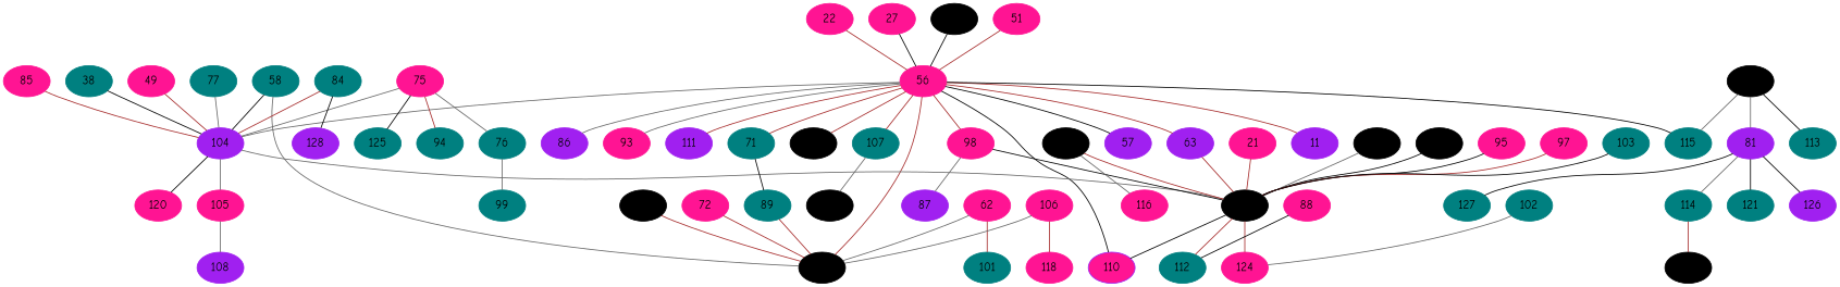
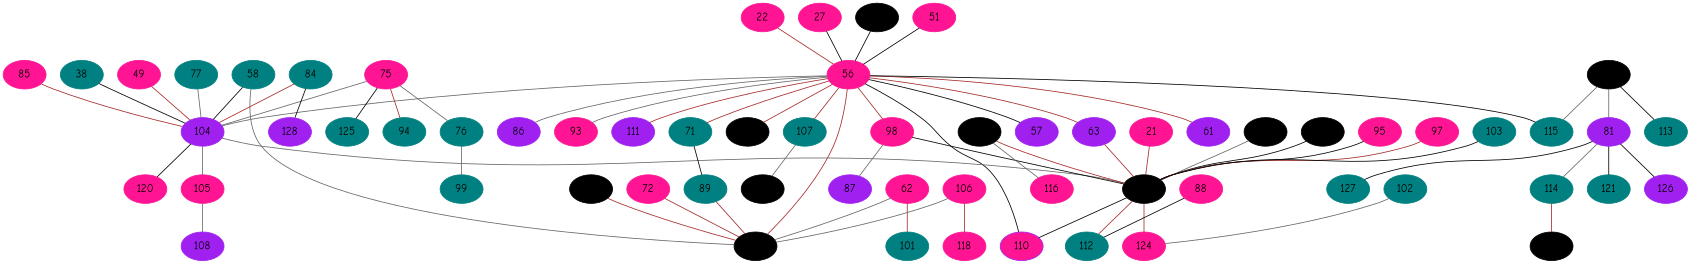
  graph {
    fontname="Comic Neue"
    node [color=deeppink fontname="Comic Neue" style=filled]
    edge [color=brown fontname="Comic Neue"]
    109 [color=black super="+44+79"]
    110 [color=purple fillcolor=deeppink super="+90+53"]
    112 [color=teal super="+83"]
    124 [super="+42+100"]
    21
    56 [super="+14+36+43+17"]
    104 [color=purple super="+52+33+80"]
    57 [color=purple]
-   61 [color=purple label=11]
+   61 [color=purple]
    63 [color=purple super="+28"]
    71 [color=teal super="+64"]
    86 [color=purple]
    93 [super="+35"]
    107 [color=teal super="+96"]
    111 [color=purple]
    115 [color=teal super="+65"]
    119 [color=black]
    123 [color=black super="+18+39+40"]
    98
    22
    27
    37 [color=black]
    105
    120
    38 [color=teal]
    45 [color=black]
    49
    51
    89 [color=teal]
    81 [color=purple super="+23+67+34+32"]
    114 [color=teal super="+82"]
    121 [color=teal super="+62"]
    126 [color=purple]
    127 [color=teal]
    117 [color=black]
    58 [color=teal]
    72
    73 [color=black]
    74 [color=black super="+60"]
    113 [color=teal]
    75
    76 [color=teal]
    94 [color=teal]
    125 [color=teal]
    99 [color=teal]
    77 [color=teal]
    78 [color=black super="+66+70"]
    116
    87 [color=purple]
    122 [color=black]
    84 [color=teal]
    128 [color=purple]
    85 [super="+48"]
    88
    91 [color=black]
    n56 [label=62]
    101 [color=teal]
    95
    97
    102 [color=teal]
    103 [color=teal]
    108 [color=purple]
    106
    118
    109 -- 110 [color=black]
    109 -- 112
    109 -- 124 [weight=4]
    21 -- 109
    56 -- 110 [color=black weight=2]
    56 -- 104 [color=gray40 weight=2]
    56 -- 57 [color=black]
    56 -- 61
    56 -- 63
    56 -- 71
    56 -- 86 [color=gray40]
    56 -- 93 [color=gray40]
    56 -- 107
    56 -- 111
    56 -- 115 [color=black]
    56 -- 119
    56 -- 123 [weight=2]
    56 -- 98
    104 -- 109 [color=gray40 weight=3]
    104 -- 105 [color=gray40]
    104 -- 120 [color=black]
    63 -- 109
    71 -- 89 [color=black]
    107 -- 117 [color=gray40]
    98 -- 109 [color=black]
    98 -- 87 [color=gray40]
    22 -- 56
    27 -- 56 [color=black]
    37 -- 56 [color=black]
    105 -- 108 [color=gray40]
    38 -- 104 [color=black]
    45 -- 109 [color=gray40]
    49 -- 104
-   51 -- 56
+   51 -- 56 [color=black]
    89 -- 123
    81 -- 114 [color=gray40]
    81 -- 121 [color=black]
    81 -- 126 [color=black]
    81 -- 127 [color=black]
    114 -- 122
    58 -- 104 [color=black]
    58 -- 123 [color=gray40]
    72 -- 123
    73 -- 109 [color=black]
    74 -- 115 [color=gray40]
    74 -- 81 [color=gray40 weight=2]
    74 -- 113 [color=black]
    75 -- 104 [color=gray40]
    75 -- 76 [color=gray40]
    75 -- 94
    75 -- 125 [color=black]
    76 -- 99 [color=gray40]
    77 -- 104 [color=gray40]
    78 -- 109
    78 -- 116 [color=gray40]
    84 -- 104
    84 -- 128 [color=black]
    85 -- 104
    88 -- 112 [color=black]
    91 -- 123
    n56 -- 123 [color=gray40]
    n56 -- 101
    95 -- 109 [color=black]
    97 -- 109
    102 -- 124 [color=gray40]
    103 -- 109 [color=black]
    106 -- 123 [color=gray40]
    106 -- 118
  }
